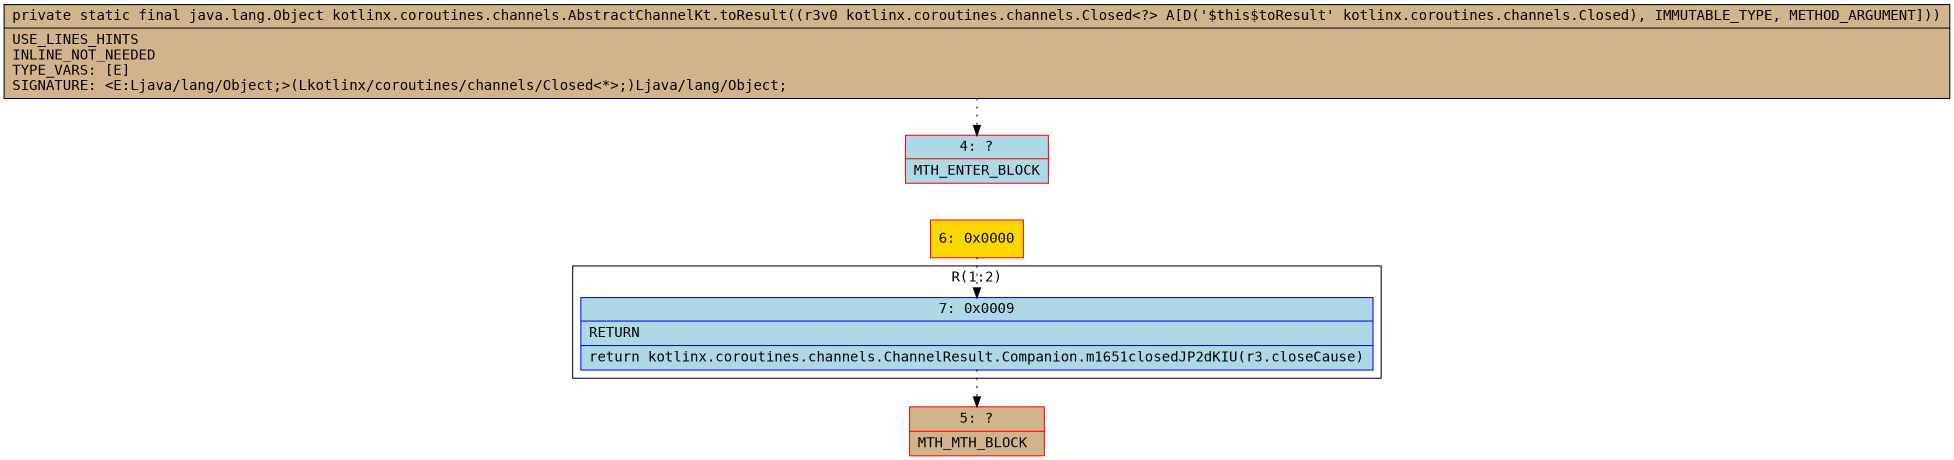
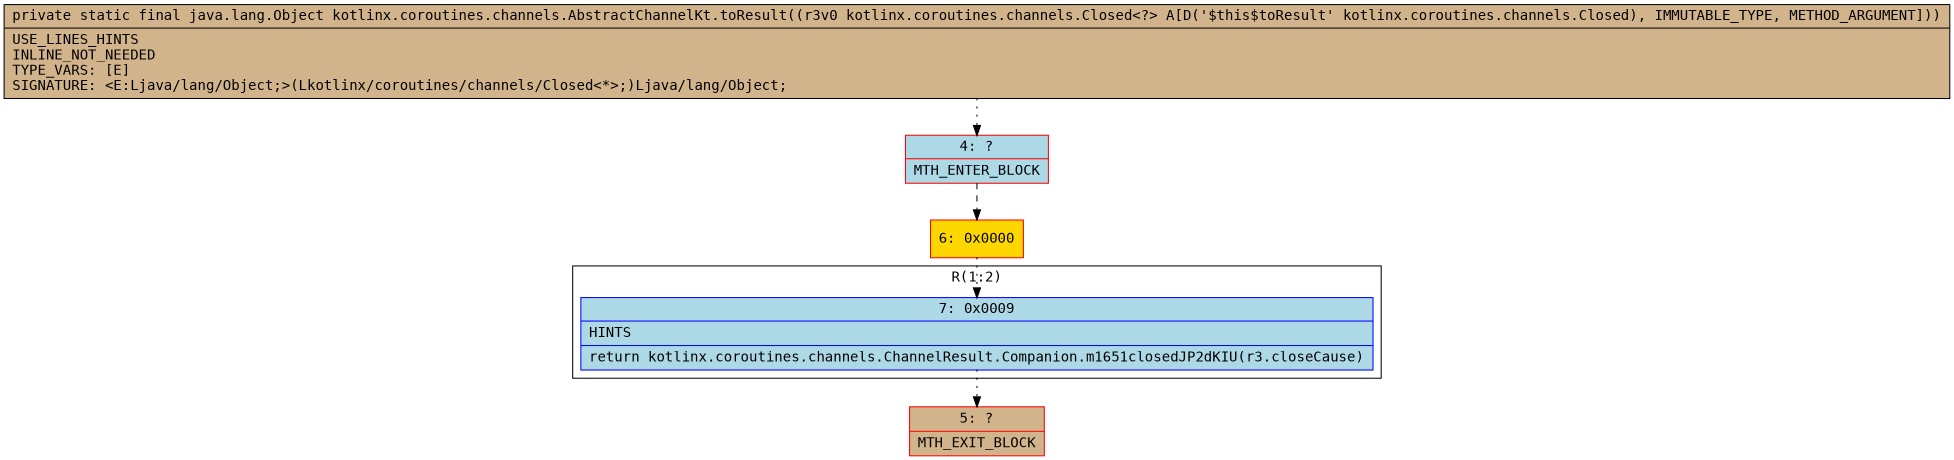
  digraph {
    fontname="DejaVu Sans Mono"
    node [color=red fillcolor=lightblue fontname="DejaVu Sans Mono" shape=record style=filled]
    edge [fontname="DejaVu Sans Mono" style=dotted]
-   n1 [color=blue label="{7\:\ 0x0009|RETURN\l|return kotlinx.coroutines.channels.ChannelResult.Companion.m1651closedJP2dKIU(r3.closeCause)\l}"]
-   n2 [fillcolor=tan label="{5\:\ ?|MTH_MTH_BLOCK\l}"]
+   n1 [color=blue label="{7\:\ 0x0009|HINTS\l|return kotlinx.coroutines.channels.ChannelResult.Companion.m1651closedJP2dKIU(r3.closeCause)\l}"]
+   n2 [fillcolor=tan label="{5\:\ ?|MTH_EXIT_BLOCK\l}"]
    n3 [label="{4\:\ ?|MTH_ENTER_BLOCK\l}"]
    n4 [fillcolor=gold label="{6\:\ 0x0000}"]
    n5 [fillcolor=tan label="{private static final java.lang.Object kotlinx.coroutines.channels.AbstractChannelKt.toResult((r3v0 kotlinx.coroutines.channels.Closed\<?\> A[D('$this$toResult' kotlinx.coroutines.channels.Closed), IMMUTABLE_TYPE, METHOD_ARGUMENT]))  | USE_LINES_HINTS\lINLINE_NOT_NEEDED\lTYPE_VARS: [E]\lSIGNATURE: \<E:Ljava\/lang\/Object;\>(Lkotlinx\/coroutines\/channels\/Closed\<*\>;)Ljava\/lang\/Object;\l}" color=""]
    subgraph cluster_1 {
      label="R(1:2)"
      n1
    }
    n1 -> n2
+   n3 -> n4 [style=dashed]
    n4 -> n1
    n5 -> n3
  }
